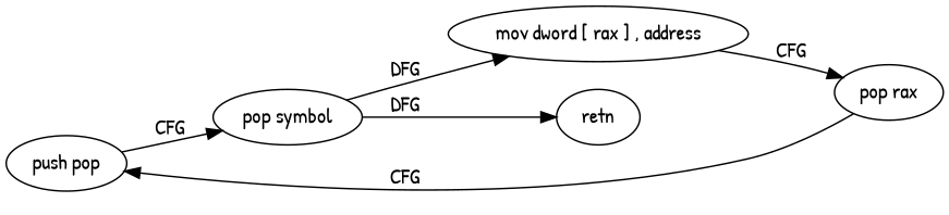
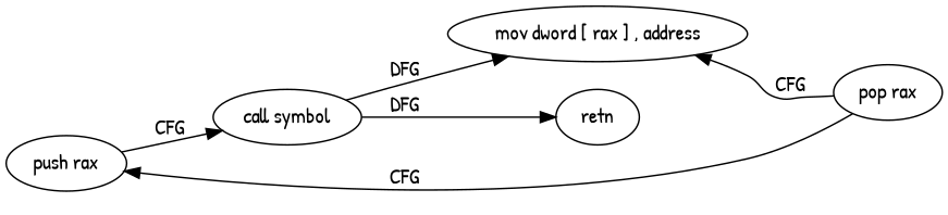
  digraph {
    fontname="Patrick Hand"
    rankdir=LR
    node [fontname="Patrick Hand"]
    edge [fontname="Patrick Hand"]
-   n1 [label="push pop"]
-   n2 [label="pop symbol"]
+   n1 [label="push rax"]
+   n2 [label="call symbol"]
    n3 [label="mov dword [ rax ] , address"]
    n4 [label=retn]
    n5 [label="pop rax"]
    n1 -> n2 [label=CFG]
    n2 -> n3 [label=DFG]
    n2 -> n4 [label=DFG]
-   n3 -> n5 [label=CFG]
+   n5 -> n3 [label=CFG]
    n5 -> n1 [label=CFG]
  }
